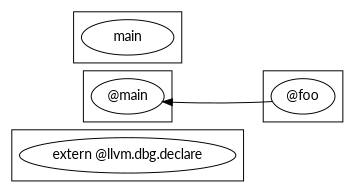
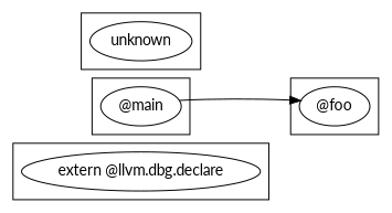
  digraph {
    rankdir=LR
    fontname=Lato
    node [fontname=Lato]
    n1 [label="extern @llvm.dbg.declare"]
    n2 [label="@main"]
    n3 [label="@foo"]
-   n4 [label=main]
+   n4 [label=unknown]
    subgraph cluster_1 {
      n1
    }
    subgraph cluster_2 {
      n2
    }
    subgraph cluster_3 {
      n3
    }
    subgraph cluster_4 {
      n4
    }
-   n3 -> n2 [fontname=Lato]
+   n2 -> n3 [fontname=Lato]
  }
